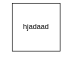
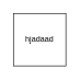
  <mxCell id="0" />
  <mxCell id="1" parent="0" />
- <mxCell id="2" value="hjadaad" style="whiteSpace=wrap;html=1;aspect=fixed;" parent="1" vertex="1"><mxGeometry x="20" y="5" width="80" height="80" as="geometry" /></mxCell>
+ <mxCell id="2" value="hjadaad" style="whiteSpace=wrap;html=1;aspect=fixed;" parent="1" vertex="1"><mxGeometry x="20" y="20" width="80" height="80" as="geometry" /></mxCell>
